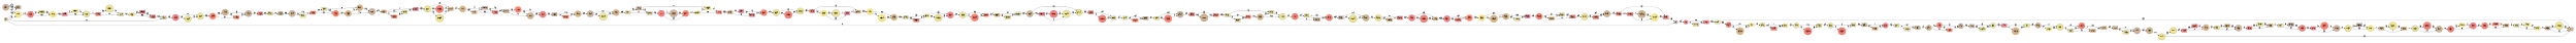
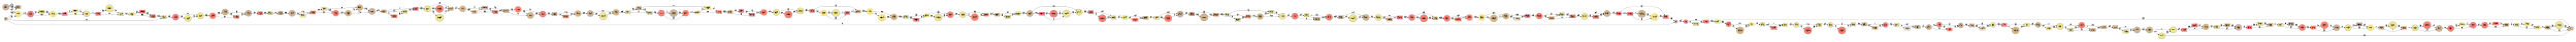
  digraph {
    rankdir=LR
    node [color=black fillcolor=khaki shape=box style=filled]
    edge [arrowhead=diamond]
    2 [color=blue fillcolor=tan shape=circle]
    76 [color=blue fillcolor=salmon shape=circle]
    118 [color=blue fillcolor=salmon]
    11173 [color=blue]
    129 [color=blue]
    1 [fillcolor=tan]
    264 [fillcolor=salmon shape=circle]
    291 [color=darkorange]
    13482 [color=darkorange fillcolor=tan shape=circle]
    346
    373 [color=darkorange]
    11199 [fillcolor=salmon]
    409 [color=blue shape=circle]
    436
    13508 [fillcolor=salmon shape=circle]
    556 [color=blue shape=circle]
    583 [color=blue]
    13534 [fillcolor=salmon shape=circle]
    589 [fillcolor=tan]
    616 [color=blue fillcolor=salmon shape=circle]
    11225 [color=darkorange fillcolor=tan]
    627 [color=blue]
    654 [fillcolor=tan]
    11251 [color=blue]
    697 [fillcolor=tan shape=circle]
    715 [fillcolor=salmon shape=circle]
    739 [color=darkorange fillcolor=salmon]
    742 [color=blue fillcolor=tan shape=circle]
    778 [color=blue fillcolor=tan]
    836 [color=blue shape=circle]
    11349
    940 [color=blue fillcolor=salmon]
    967
    11375 [color=darkorange fillcolor=tan shape=circle]
    973 [fillcolor=tan shape=circle]
    1030 [shape=circle]
    11431 [color=darkorange]
    1054 [color=blue]
    1084 [color=darkorange fillcolor=salmon shape=circle]
    11487 [color=darkorange fillcolor=tan]
    1111 [color=darkorange fillcolor=tan]
    1120 [fillcolor=tan]
    1147 [color=blue fillcolor=tan shape=circle]
    11536
    1150 [fillcolor=tan shape=circle]
    1174 [shape=circle]
    1177 [shape=circle]
    1189 [fillcolor=salmon]
    1216 [color=darkorange fillcolor=tan shape=circle]
    13644 [color=blue fillcolor=salmon]
    1361
    1388 [color=blue fillcolor=tan shape=circle]
    13670 [color=darkorange fillcolor=tan]
    1518 [fillcolor=salmon]
    1586 [color=darkorange fillcolor=tan]
    13737
    1614 [color=blue]
    1646 [fillcolor=salmon shape=circle]
    13768 [color=blue fillcolor=tan]
    1676 [color=blue fillcolor=salmon]
    1703 [color=blue fillcolor=tan shape=circle]
    13794 [color=darkorange fillcolor=salmon shape=circle]
    1739 [shape=circle]
    1772 [color=darkorange shape=circle]
    13826 [color=blue fillcolor=tan]
    1781 [fillcolor=tan]
    1826 [color=darkorange fillcolor=tan]
    13870 [shape=circle]
    1832 [color=blue shape=circle]
    1914 [fillcolor=tan shape=circle]
    13951 [fillcolor=salmon shape=circle]
    1937 [fillcolor=salmon shape=circle]
    1997 [color=blue fillcolor=salmon shape=circle]
    14010 [color=darkorange]
    2092 [fillcolor=salmon shape=circle]
    2123 [color=darkorange fillcolor=tan]
    14040 [color=darkorange fillcolor=salmon]
    2126 [color=blue]
    2154 [color=darkorange]
    14067 [color=darkorange]
    2158 [color=blue fillcolor=tan]
    14080 [shape=circle]
    6472 [fillcolor=tan]
    6481 [color=blue fillcolor=tan shape=circle]
    7009 [color=darkorange shape=circle]
    7046 [color=blue fillcolor=salmon shape=circle]
    7078 [color=darkorange shape=circle]
    12855
    7099 [color=blue fillcolor=salmon]
    7126 [color=blue shape=circle]
    12881 [color=darkorange]
    7192 [fillcolor=salmon]
    7219 [color=blue]
    12907 [color=blue shape=circle]
    7258 [color=darkorange]
    7285 [fillcolor=salmon]
    12933 [color=blue fillcolor=salmon]
    7330 [color=blue]
    7333 [color=blue fillcolor=salmon shape=circle]
    7360 [shape=circle]
    9869 [shape=circle]
    7399 [color=darkorange fillcolor=salmon shape=circle]
    7405 [fillcolor=tan shape=circle]
    7426 [color=darkorange fillcolor=salmon]
    7432 [color=blue fillcolor=tan shape=circle]
    7462 [fillcolor=salmon]
    9921
    7489 [fillcolor=tan]
    7519 [color=blue fillcolor=tan shape=circle]
    7546 [color=darkorange fillcolor=salmon]
    9947
    7561 [color=blue]
    7573 [color=darkorange fillcolor=salmon shape=circle]
    9974 [color=darkorange fillcolor=tan shape=circle]
    7585 [color=darkorange fillcolor=tan shape=circle]
    7612 [color=blue fillcolor=tan shape=circle]
    7621 [color=darkorange fillcolor=tan]
    7648
    7684 [color=blue fillcolor=salmon]
    13013 [color=darkorange fillcolor=salmon]
    7687 [shape=circle]
    7714 [color=darkorange fillcolor=tan]
    10085 [fillcolor=salmon shape=circle]
    13039 [shape=circle]
    7717 [color=darkorange fillcolor=tan shape=circle]
    7741 [color=darkorange fillcolor=tan]
    10112 [color=blue fillcolor=tan]
    7768 [fillcolor=salmon]
    7774 [fillcolor=tan]
    7780 [color=darkorange fillcolor=salmon shape=circle]
    7801 [fillcolor=tan shape=circle]
    7807 [color=blue fillcolor=salmon shape=circle]
    7885 [fillcolor=tan]
    7912 [color=darkorange fillcolor=tan shape=circle]
    10187 [color=darkorange fillcolor=salmon]
    7924 [color=blue fillcolor=tan shape=circle]
    7957 [color=darkorange fillcolor=tan shape=circle]
    10219 [color=blue shape=circle]
    7977 [color=blue]
    7978 [fillcolor=tan]
    8005 [color=blue]
    10339 [color=darkorange]
    8017 [color=blue fillcolor=salmon shape=circle]
    8116 [color=darkorange fillcolor=salmon]
    8047 [color=darkorange fillcolor=salmon shape=circle]
    13152 [color=blue fillcolor=tan shape=circle]
    8146 [color=darkorange fillcolor=tan]
    8089 [color=darkorange]
    8157 [color=blue fillcolor=salmon]
    8173 [color=blue fillcolor=salmon]
    8184 [color=darkorange fillcolor=salmon shape=circle]
    8259 [shape=circle]
    8286 [shape=circle]
    10408 [fillcolor=salmon shape=circle]
    8348 [fillcolor=salmon]
    8375 [color=darkorange shape=circle]
    8411 [color=darkorange fillcolor=tan]
    8402 [color=blue fillcolor=salmon]
    13212 [color=blue shape=circle]
    8447 [color=darkorange shape=circle]
    8492 [color=darkorange fillcolor=tan shape=circle]
    10514 [color=darkorange shape=circle]
    8496 [color=blue]
    8540 [color=darkorange]
    10557 [fillcolor=salmon]
    8567 [color=blue fillcolor=salmon shape=circle]
    10583 [color=blue shape=circle]
    8585 [color=blue shape=circle]
    8612 [color=darkorange fillcolor=salmon]
    10609 [color=darkorange fillcolor=salmon shape=circle]
    8624 [color=darkorange fillcolor=tan]
    8663 [color=blue]
    13250
    8734 [fillcolor=tan shape=circle]
    8774 [shape=circle]
    10617 [color=blue fillcolor=salmon]
    8788 [fillcolor=salmon]
    10644 [color=blue shape=circle]
    13276 [color=blue fillcolor=salmon shape=circle]
    8815 [color=blue]
    13302 [fillcolor=salmon shape=circle]
    8819 [color=blue]
    8846 [fillcolor=tan]
    10674 [color=darkorange fillcolor=salmon]
    8897
    8924 [color=blue fillcolor=tan shape=circle]
    13328 [color=darkorange fillcolor=salmon shape=circle]
    8993 [fillcolor=salmon]
    9020 [color=darkorange fillcolor=salmon]
    10700 [fillcolor=tan shape=circle]
    9113 [color=blue]
    9140 [color=darkorange fillcolor=salmon]
    10757 [color=blue]
    13354 [color=blue]
    9155 [color=darkorange fillcolor=tan shape=circle]
    9182 [color=blue shape=circle]
    9187 [fillcolor=salmon shape=circle]
    9191
    10813 [fillcolor=tan]
    9242 [fillcolor=salmon shape=circle]
    9260 [color=blue fillcolor=tan]
    9287 [fillcolor=tan shape=circle]
    10844 [shape=circle]
    9323 [shape=circle]
    9376 [fillcolor=salmon]
    10896 [color=darkorange fillcolor=tan]
    9416 [color=blue fillcolor=salmon shape=circle]
    9443 [color=darkorange fillcolor=tan]
    10922 [fillcolor=salmon shape=circle]
    9467 [color=blue fillcolor=salmon shape=circle]
    9494 [color=darkorange fillcolor=salmon shape=circle]
    10948 [fillcolor=salmon]
    9533 [color=darkorange shape=circle]
    9575 [color=darkorange fillcolor=tan shape=circle]
    10989 [color=darkorange fillcolor=tan shape=circle]
    9603 [color=blue fillcolor=salmon]
    11016 [color=blue]
    9623 [color=darkorange fillcolor=salmon shape=circle]
    9650 [color=blue]
    n220 [color=darkorange fillcolor=tan label=11828]
    9671 [fillcolor=salmon]
    9719 [shape=circle]
    9749 [fillcolor=tan shape=circle]
    11092 [fillcolor=salmon]
    9758 [fillcolor=salmon]
    9799 [fillcolor=salmon]
    11102 [fillcolor=salmon]
    11129 [color=darkorange shape=circle]
    13456 [fillcolor=tan shape=circle]
    0 [fillcolor=tan shape=circle]
    2 -> 76 [arrowhead=normal label=264]
    76 -> 118 [arrowhead=box label=208]
    76 -> 11173 [label=70]
    118 -> 129 [arrowhead=box label=288]
    11173 -> 118 [arrowhead=normal label=75]
    129 -> 1 [label=139]
    129 -> 264 [label=135]
    264 -> 291 [arrowhead=normal label=107]
    264 -> 13482 [arrowhead=box label=31]
    291 -> 346 [arrowhead=box label=144]
    13482 -> 291 [arrowhead=box label=33]
    346 -> 373 [arrowhead=box label=37]
    346 -> 11199 [arrowhead=box label=104]
    373 -> 409 [arrowhead=normal label=132]
    11199 -> 373 [arrowhead=box label=103]
    409 -> 436 [arrowhead=box label=116]
    409 -> 13508 [arrowhead=normal label=42]
    436 -> 556 [label=139]
    13508 -> 436 [arrowhead=normal label=33]
    556 -> 583 [arrowhead=normal label=93]
    556 -> 13534 [label=39]
    583 -> 589 [label=156]
    13534 -> 583 [label=40]
    589 -> 616 [label=61]
    589 -> 11225 [arrowhead=normal label=80]
    616 -> 627 [arrowhead=normal label=152]
    11225 -> 616 [arrowhead=normal label=76]
    627 -> 654 [arrowhead=box label=62]
    627 -> 11251 [arrowhead=normal label=70]
    654 -> 697 [label=144]
    11251 -> 654 [arrowhead=normal label=70]
    697 -> 715 [label=76]
    697 -> 739 [label=79]
    715 -> 739 [label=31]
    715 -> 742 [arrowhead=box label=31]
    739 -> 742 [arrowhead=box label=110]
    742 -> 778 [label=148]
    778 -> 836 [arrowhead=normal label=69]
    778 -> 11349 [label=65]
    836 -> 940 [arrowhead=box label=153]
    11349 -> 836 [arrowhead=normal label=66]
    940 -> 967 [arrowhead=normal label=65]
    940 -> 11375 [label=77]
    967 -> 973 [arrowhead=normal label=129]
    11375 -> 967 [arrowhead=normal label=80]
    973 -> 1030 [arrowhead=normal label=77]
    973 -> 11431 [arrowhead=normal label=80]
    1030 -> 1054 [arrowhead=normal label=73]
    1030 -> 1084 [arrowhead=normal label=79]
    11431 -> 1030 [label=66]
    1054 -> 1084 [label=26]
    1054 -> 11487 [label=43]
    1084 -> 11487 [label=74]
    1084 -> 1111 [arrowhead=normal label=35]
    11487 -> 1111 [arrowhead=box label=102]
    1111 -> 1120 [arrowhead=box label=129]
    1120 -> 1147 [label=70]
    1120 -> 11536 [arrowhead=normal label=67]
    1147 -> 1150 [arrowhead=box label=154]
    11536 -> 1147 [arrowhead=box label=67]
    1150 -> 1174 [arrowhead=box label=111]
+   1150 -> 1177 [arrowhead=box label=41]
    1174 -> 1 [arrowhead=normal label=82]
    1174 -> 1177 [label=33]
    1177 -> 1189 [arrowhead=box label=69]
    1189 -> 1216 [label=30]
    1189 -> 13644 [arrowhead=normal label=35]
    1216 -> 1361 [arrowhead=box label=80]
    13644 -> 1216 [label=34]
    1361 -> 1388 [arrowhead=box label=34]
    1361 -> 13670 [arrowhead=normal label=33]
    1388 -> 1518 [label=75]
    13670 -> 1388 [arrowhead=box label=35]
    1518 -> 1586 [label=36]
    1518 -> 13737 [arrowhead=box label=35]
    1586 -> 1614 [arrowhead=box label=71]
    13737 -> 1586 [arrowhead=box label=35]
    1614 -> 1646 [arrowhead=normal label=39]
    1614 -> 13768 [arrowhead=box label=40]
    1646 -> 1676 [arrowhead=box label=68]
    13768 -> 1646 [label=36]
    1676 -> 1703 [arrowhead=normal label=33]
    1676 -> 13794 [arrowhead=normal label=40]
    1703 -> 1739 [label=70]
    13794 -> 1703 [arrowhead=normal label=33]
    1739 -> 1772 [label=35]
    1739 -> 13826 [arrowhead=box label=36]
    1772 -> 1781 [label=61]
    13826 -> 1772 [label=39]
    1781 -> 1826 [arrowhead=box label=34]
    1781 -> 13870 [label=45]
    1826 -> 1832 [arrowhead=normal label=80]
    13870 -> 1826 [arrowhead=box label=35]
    1832 -> 1914 [arrowhead=box label=29]
    1832 -> 13951 [arrowhead=normal label=33]
    1914 -> 1937 [label=72]
-   13951 -> 1914 [arrowhead=normal label=33]
+   13951 -> 1914 [arrowhead=normal label=119]
    1937 -> 1997 [arrowhead=normal label=30]
    1937 -> 14010 [arrowhead=box label=45]
    1997 -> 2092 [label=61]
    14010 -> 1997 [label=41]
    2092 -> 2123 [label=26]
    2092 -> 14040 [arrowhead=box label=31]
    2123 -> 2126 [arrowhead=box label=67]
    14040 -> 2123 [arrowhead=box label=31]
    2126 -> 2154 [label=32]
    2126 -> 14067 [arrowhead=normal label=36]
    2154 -> 2158 [arrowhead=box label=77]
    14067 -> 2154 [arrowhead=box label=37]
    2158 -> 1 [label=28]
    2158 -> 14080 [arrowhead=normal label=33]
    14080 -> 1 [arrowhead=box label=35]
    6472 -> 6481 [label=242]
    6481 -> 6472 [arrowhead=box label=138]
    6481 -> 7009 [arrowhead=normal label=124]
    7009 -> 7046 [label=179]
    7046 -> 7078 [label=122]
    7046 -> 12855 [arrowhead=box label=37]
    7078 -> 7099 [label=168]
    12855 -> 7078 [label=35]
    7099 -> 7126 [arrowhead=box label=115]
    7099 -> 12881 [label=41]
    7126 -> 7192 [arrowhead=normal label=177]
    12881 -> 7126 [label=40]
    7192 -> 7219 [arrowhead=normal label=117]
    7192 -> 12907 [label=36]
    7219 -> 7258 [label=161]
    12907 -> 7219 [arrowhead=normal label=40]
    7258 -> 7285 [label=133]
    7258 -> 12933 [label=39]
    7285 -> 7330 [arrowhead=normal label=168]
    12933 -> 7285 [arrowhead=box label=35]
    7330 -> 7333 [arrowhead=normal label=246]
    7333 -> 7360 [arrowhead=normal label=117]
    7333 -> 9869 [label=119]
    7360 -> 7399 [arrowhead=normal label=236]
    9869 -> 7360 [arrowhead=box label=112]
    7399 -> 7405 [label=205]
    7399 -> 7426 [arrowhead=box label=31]
    7405 -> 7426 [label=122]
    7405 -> 7432 [label=69]
    7426 -> 7432 [label=150]
    7432 -> 7462 [arrowhead=box label=251]
    7462 -> 9921 [label=68]
    9921 -> 7489 [label=70]
    7489 -> 7519 [arrowhead=normal label=238]
    7519 -> 7546 [arrowhead=box label=176]
    7519 -> 9947 [label=75]
    7546 -> 7561 [arrowhead=box label=188]
    7546 -> 7573 [label=32]
    9947 -> 7546 [label=71]
    7561 -> 7573 [label=125]
    7561 -> 9974 [label=82]
    7573 -> 7585 [arrowhead=box label=161]
    9974 -> 7612 [arrowhead=box label=106]
    7585 -> 9974 [label=42]
    7585 -> 7612 [label=116]
    7612 -> 7621 [arrowhead=box label=244]
    7621 -> 7648 [arrowhead=normal label=134]
    7621 -> 7684 [arrowhead=box label=74]
    7621 -> 13013 [arrowhead=box label=41]
    7648 -> 7684 [arrowhead=box label=161]
    7684 -> 7687 [arrowhead=box label=235]
    13013 -> 7648 [arrowhead=box label=35]
    7687 -> 7714 [arrowhead=normal label=119]
    7687 -> 10085 [label=66]
    7687 -> 13039 [label=45]
    7714 -> 7717 [label=241]
    10085 -> 7714 [arrowhead=box label=79]
    13039 -> 7714 [arrowhead=box label=44]
    7717 -> 7741 [label=159]
    7717 -> 10112 [label=74]
    7741 -> 10112 [label=41]
    7741 -> 7768 [label=123]
    10112 -> 7768 [label=75]
    10112 -> 7774 [arrowhead=box label=43]
    7768 -> 7774 [arrowhead=box label=204]
    7774 -> 7780 [arrowhead=normal label=162]
    7774 -> 7801 [arrowhead=normal label=70]
    7780 -> 7801 [label=132]
    7780 -> 7807 [arrowhead=normal label=40]
    7801 -> 7807 [arrowhead=normal label=199]
    7807 -> 7885 [label=231]
    7885 -> 7912 [arrowhead=normal label=116]
    7885 -> 10187 [label=110]
    7912 -> 7924 [arrowhead=normal label=222]
    10187 -> 7912 [label=121]
    7924 -> 7957 [arrowhead=box label=121]
    7924 -> 10219 [arrowhead=box label=120]
    7957 -> 7977 [arrowhead=normal label=225]
    10219 -> 7957 [arrowhead=box label=120]
    7977 -> 7978 [arrowhead=box label=198]
    7977 -> 8005 [arrowhead=box label=41]
    7978 -> 8005 [arrowhead=normal label=115]
    7978 -> 10339 [label=71]
    8005 -> 8017 [label=150]
    10339 -> 8116 [arrowhead=box label=104]
    8017 -> 8047 [label=129]
    8017 -> 13152 [label=41]
    8116 -> 8146 [arrowhead=box label=235]
    8047 -> 8089 [arrowhead=box label=177]
    13152 -> 8047 [label=38]
    8146 -> 8157 [arrowhead=normal label=191]
    8146 -> 8173 [label=36]
    8089 -> 10339 [arrowhead=normal label=42]
    8089 -> 8116 [label=130]
    8157 -> 8173 [arrowhead=box label=131]
    8157 -> 8184 [arrowhead=box label=76]
    8173 -> 8184 [arrowhead=box label=170]
    8184 -> 8259 [arrowhead=box label=240]
    8259 -> 8286 [arrowhead=normal label=161]
    8259 -> 10408 [arrowhead=normal label=80]
    8286 -> 8348 [arrowhead=normal label=234]
    10408 -> 8286 [label=80]
    8348 -> 8375 [arrowhead=normal label=167]
    8348 -> 8411 [label=73]
    8375 -> 8402 [arrowhead=normal label=139]
    8375 -> 13212 [arrowhead=box label=37]
    8411 -> 8447 [arrowhead=box label=233]
    8402 -> 8411 [arrowhead=box label=174]
    13212 -> 8402 [arrowhead=normal label=37]
    8447 -> 8492 [label=166]
    8447 -> 10514 [arrowhead=normal label=76]
    8492 -> 8496 [arrowhead=normal label=236]
    10514 -> 8492 [label=66]
    8496 -> 8540 [arrowhead=box label=159]
    8496 -> 10557 [label=63]
    8540 -> 8567 [arrowhead=normal label=153]
    8540 -> 10583 [arrowhead=box label=68]
    10557 -> 8540 [arrowhead=box label=75]
    8567 -> 8585 [label=220]
    10583 -> 8567 [arrowhead=box label=65]
    8585 -> 8612 [label=153]
    8585 -> 10609 [arrowhead=normal label=74]
    8612 -> 8624 [arrowhead=box label=234]
    10609 -> 8612 [label=73]
    8624 -> 8663 [label=194]
    8624 -> 13250 [arrowhead=normal label=36]
    8663 -> 8734 [arrowhead=normal label=231]
    13250 -> 8663 [arrowhead=normal label=37]
    8734 -> 8774 [label=121]
    8734 -> 10617 [arrowhead=box label=106]
    8774 -> 8788 [arrowhead=box label=232]
    10617 -> 10644 [label=78]
    10617 -> 13276 [arrowhead=normal label=37]
    8788 -> 8815 [arrowhead=normal label=194]
    8788 -> 13302 [arrowhead=normal label=35]
    10644 -> 8774 [label=108]
    13276 -> 10644 [label=45]
    8815 -> 8819 [arrowhead=normal label=234]
    13302 -> 8815 [label=35]
    8819 -> 8846 [arrowhead=normal label=164]
    8819 -> 10674 [arrowhead=normal label=79]
    8846 -> 8897 [arrowhead=normal label=227]
    10674 -> 8846 [arrowhead=box label=68]
    8897 -> 8924 [arrowhead=normal label=209]
    8897 -> 13328 [arrowhead=normal label=38]
    8924 -> 8993 [label=249]
    13328 -> 8924 [label=39]
    8993 -> 9020 [arrowhead=box label=139]
    8993 -> 10700 [label=103]
    9020 -> 9113 [arrowhead=normal label=233]
    10700 -> 9020 [arrowhead=box label=102]
    9113 -> 9140 [label=137]
    9113 -> 10757 [arrowhead=box label=75]
    9113 -> 13354 [arrowhead=normal label=42]
    9140 -> 9155 [arrowhead=normal label=175]
    10757 -> 9182 [arrowhead=normal label=99]
    13354 -> 9140 [label=35]
    9155 -> 10757 [label=38]
    9155 -> 9182 [label=138]
    9182 -> 9187 [arrowhead=normal label=247]
    9187 -> 9191 [label=214]
    9187 -> 10813 [arrowhead=box label=37]
    9191 -> 10813 [arrowhead=box label=74]
    9191 -> 9242 [arrowhead=box label=131]
    10813 -> 9242 [arrowhead=box label=120]
    9242 -> 9260 [arrowhead=normal label=239]
    9260 -> 9287 [arrowhead=box label=114]
    9260 -> 10844 [arrowhead=box label=119]
    9287 -> 9323 [arrowhead=normal label=242]
    10844 -> 9287 [label=104]
    9323 -> 9376 [arrowhead=normal label=177]
    9323 -> 10896 [arrowhead=box label=69]
    9376 -> 9416 [label=232]
    10896 -> 9376 [arrowhead=box label=71]
    9416 -> 9443 [arrowhead=normal label=159]
    9416 -> 10922 [label=68]
    9443 -> 9467 [arrowhead=box label=235]
    10922 -> 9443 [arrowhead=box label=63]
    9467 -> 9494 [label=169]
    9467 -> 10948 [arrowhead=box label=68]
    9494 -> 9533 [label=223]
    10948 -> 9494 [arrowhead=box label=71]
    9533 -> 9575 [arrowhead=normal label=160]
    9533 -> 10989 [arrowhead=normal label=76]
    9575 -> 9603 [arrowhead=box label=153]
    9575 -> 11016 [label=69]
    10989 -> 9575 [arrowhead=normal label=77]
    9603 -> 9623 [label=246]
    11016 -> 9603 [label=80]
    9623 -> 9650 [label=131]
    9623 -> n220 [label=108]
    9650 -> 9671 [arrowhead=box label=169]
    n220 -> 9650 [label=40]
    n220 -> 9671 [label=70]
    9671 -> 9719 [arrowhead=normal label=249]
    9719 -> 9749 [arrowhead=box label=164]
    9719 -> 11092 [label=69]
    9749 -> 9758 [arrowhead=normal label=219]
    11092 -> 9749 [arrowhead=box label=63]
    9758 -> 9799 [arrowhead=normal label=137]
    9758 -> 11102 [arrowhead=normal label=112]
    9799 -> 2 [arrowhead=normal label=248]
    11102 -> 11129 [arrowhead=box label=62]
    11102 -> 13456 [arrowhead=normal label=40]
    11129 -> 9799 [arrowhead=normal label=99]
    13456 -> 11129 [arrowhead=normal label=39]
    0 -> 2 [arrowhead=normal label=29]
    0 -> 6472 [arrowhead=box label=133]
    0 -> 7009 [arrowhead=box label=39]
    0 -> 7330 [label=78]
  }
